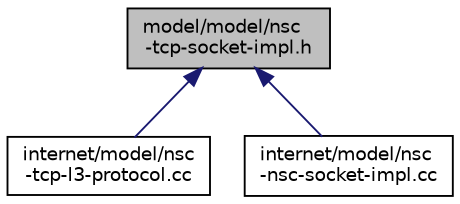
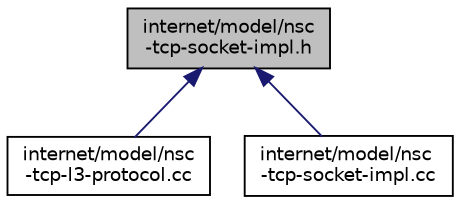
  digraph {
    node [color=black fillcolor=white fontname=Helvetica fontsize=10 shape=record style=filled]
    edge [color=midnightblue dir=back fontname=Helvetica fontsize=10 labelfontname=Helvetica labelfontsize=10 style=solid]
-   n1 [fillcolor=grey75 fontcolor=black height=0.2 label="model/model/nsc\l-tcp-socket-impl.h" width=0.4]
+   n1 [fillcolor=grey75 fontcolor=black height=0.2 label="internet/model/nsc\l-tcp-socket-impl.h" width=0.4]
    n2 [height=0.2 label="internet/model/nsc\l-tcp-l3-protocol.cc" width=0.4]
-   n3 [height=0.2 label="internet/model/nsc\l-nsc-socket-impl.cc" width=0.4]
+   n3 [height=0.2 label="internet/model/nsc\l-tcp-socket-impl.cc" width=0.4]
    n1 -> n2
    n1 -> n3
  }
